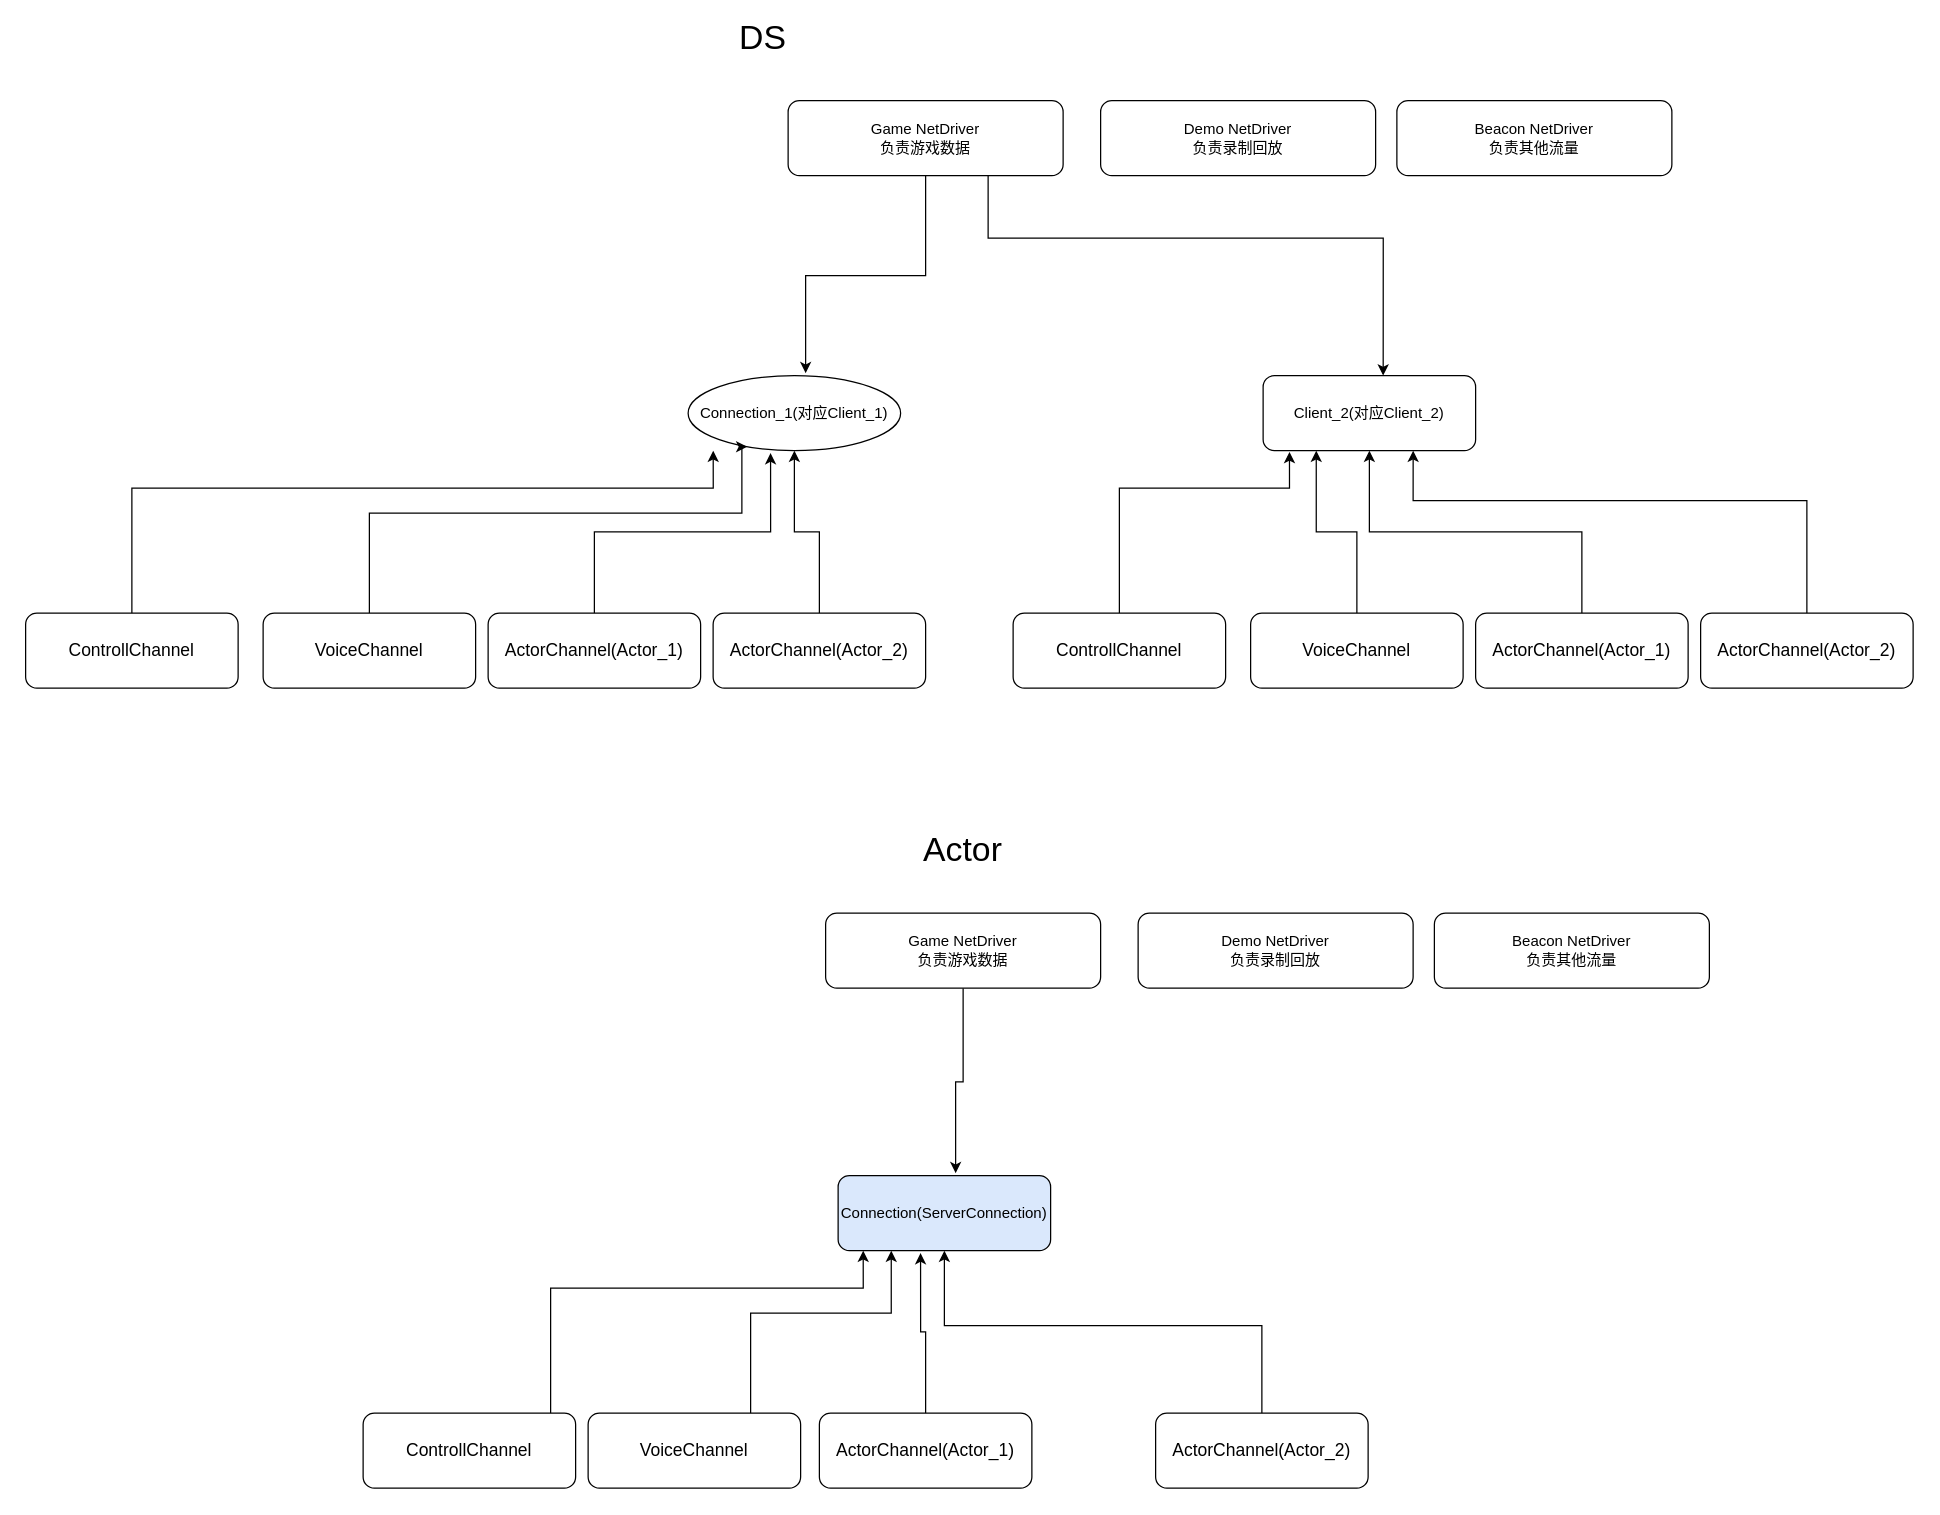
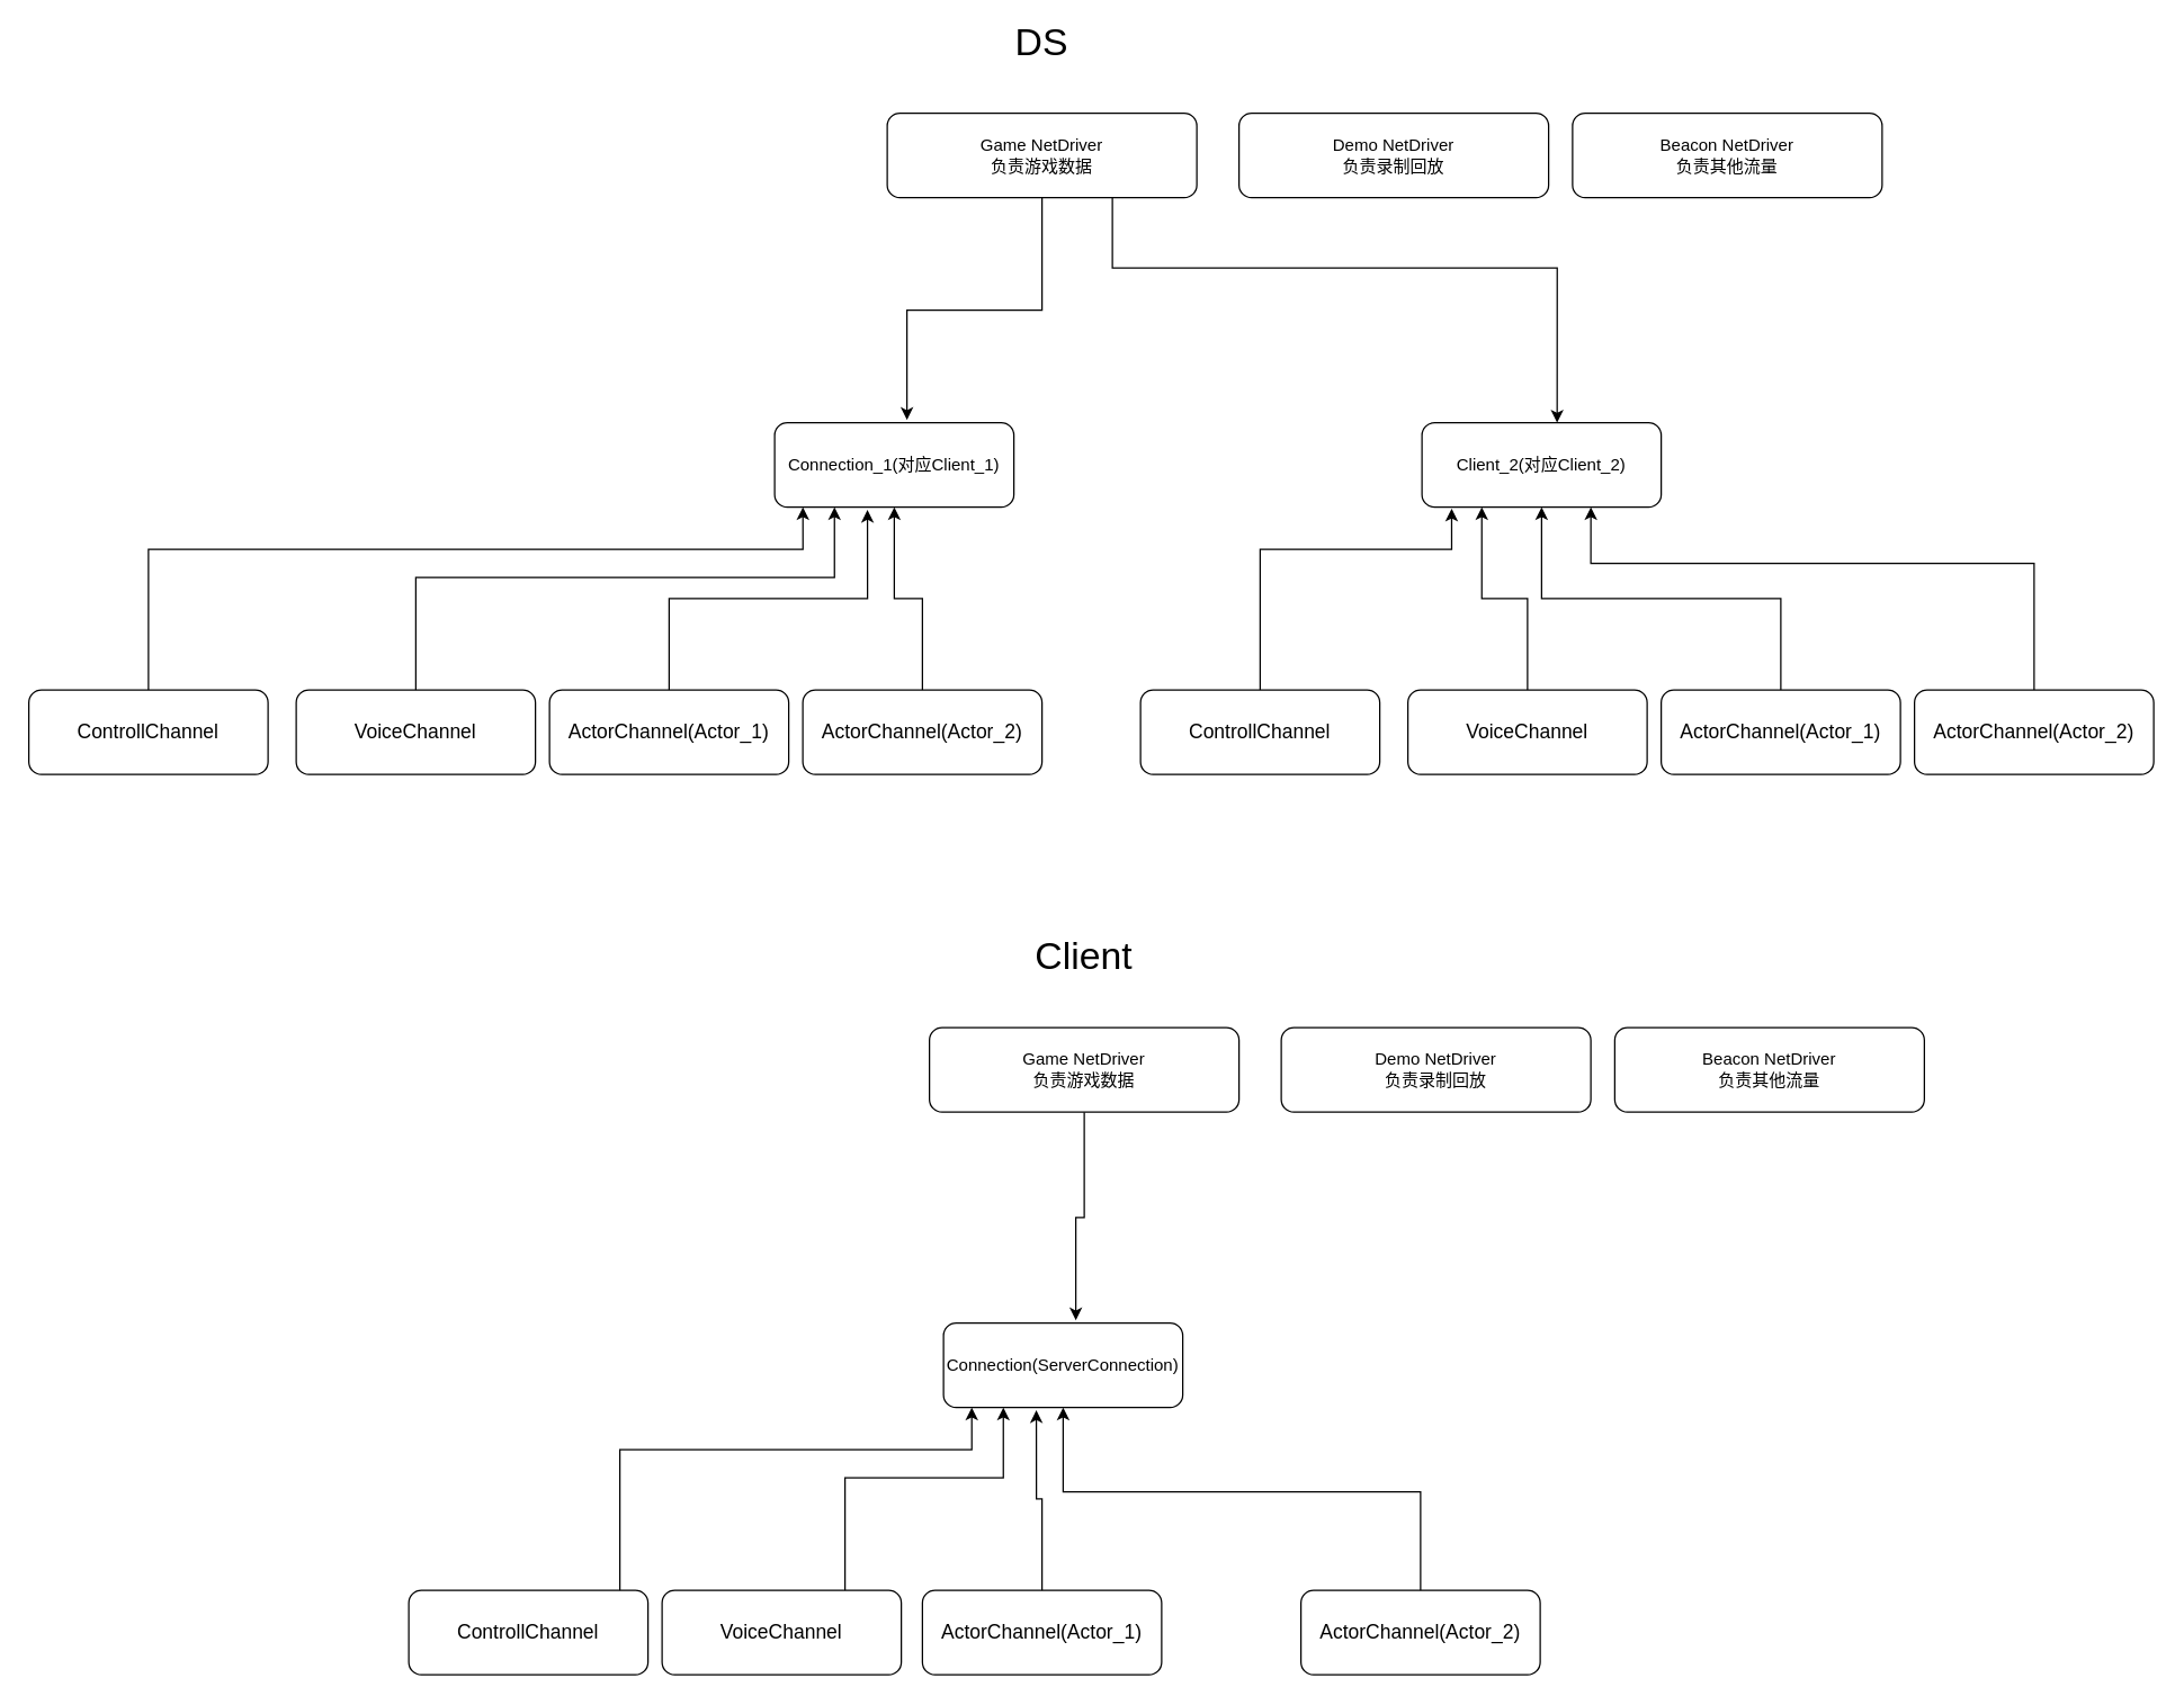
  <mxCell id="0" />
  <mxCell id="1" parent="0" />
  <mxCell id="2" style="edgeStyle=orthogonalEdgeStyle;rounded=0;orthogonalLoop=1;jettySize=auto;html=1;entryX=0.553;entryY=-0.033;entryDx=0;entryDy=0;entryPerimeter=0;" edge="1" parent="1" source="4" target="5"><mxGeometry relative="1" as="geometry" /></mxCell>
  <mxCell id="3" style="edgeStyle=orthogonalEdgeStyle;rounded=0;orthogonalLoop=1;jettySize=auto;html=1;entryX=0.565;entryY=0;entryDx=0;entryDy=0;entryPerimeter=0;" edge="1" parent="1" source="4" target="6"><mxGeometry relative="1" as="geometry"><Array as="points"><mxPoint x="790" y="190" /><mxPoint x="1106" y="190" /></Array></mxGeometry></mxCell>
  <mxCell id="4" value="Game NetDriver&lt;br&gt;负责游戏数据" style="rounded=1;whiteSpace=wrap;html=1;" vertex="1" parent="1"><mxGeometry x="630" y="80" width="220" height="60" as="geometry" /></mxCell>
- <mxCell id="5" value="Connection_1(对应Client_1)" style="ellipse;whiteSpace=wrap;html=1;" vertex="1" parent="1"><mxGeometry x="550" y="300" width="170" height="60" as="geometry" /></mxCell>
+ <mxCell id="5" value="Connection_1(对应Client_1)" style="rounded=1;whiteSpace=wrap;html=1;" vertex="1" parent="1"><mxGeometry x="550" y="300" width="170" height="60" as="geometry" /></mxCell>
  <mxCell id="6" value="Client_2(对应Client_2)" style="rounded=1;whiteSpace=wrap;html=1;" vertex="1" parent="1"><mxGeometry x="1010" y="300" width="170" height="60" as="geometry" /></mxCell>
- <mxCell id="7" value="DS" style="text;html=1;strokeColor=none;fillColor=none;align=center;verticalAlign=middle;whiteSpace=wrap;rounded=0;fontSize=27;" vertex="1" parent="1"><mxGeometry x="590" y="20" width="40" height="20" as="geometry" /></mxCell>
+ <mxCell id="7" value="DS" style="text;html=1;strokeColor=none;fillColor=none;align=center;verticalAlign=middle;whiteSpace=wrap;rounded=0;fontSize=27;" vertex="1" parent="1"><mxGeometry x="720" y="20" width="40" height="20" as="geometry" /></mxCell>
  <mxCell id="8" value="Demo NetDriver&lt;br&gt;负责录制回放" style="rounded=1;whiteSpace=wrap;html=1;" vertex="1" parent="1"><mxGeometry x="880" y="80" width="220" height="60" as="geometry" /></mxCell>
  <mxCell id="9" value="Beacon NetDriver&lt;br&gt;负责其他流量" style="rounded=1;whiteSpace=wrap;html=1;" vertex="1" parent="1"><mxGeometry x="1117" y="80" width="220" height="60" as="geometry" /></mxCell>
  <mxCell id="10" style="edgeStyle=orthogonalEdgeStyle;rounded=0;orthogonalLoop=1;jettySize=auto;html=1;entryX=0.388;entryY=1.033;entryDx=0;entryDy=0;entryPerimeter=0;fontSize=14;" edge="1" parent="1" source="11" target="5"><mxGeometry relative="1" as="geometry" /></mxCell>
  <mxCell id="11" value="ActorChannel(Actor_1)" style="rounded=1;whiteSpace=wrap;html=1;fontSize=14;" vertex="1" parent="1"><mxGeometry x="390" y="490" width="170" height="60" as="geometry" /></mxCell>
  <mxCell id="12" style="edgeStyle=orthogonalEdgeStyle;rounded=0;orthogonalLoop=1;jettySize=auto;html=1;fontSize=14;" edge="1" parent="1" source="13" target="5"><mxGeometry relative="1" as="geometry" /></mxCell>
  <mxCell id="13" value="ActorChannel(Actor_2)" style="rounded=1;whiteSpace=wrap;html=1;fontSize=14;" vertex="1" parent="1"><mxGeometry x="570" y="490" width="170" height="60" as="geometry" /></mxCell>
  <mxCell id="14" style="edgeStyle=orthogonalEdgeStyle;rounded=0;orthogonalLoop=1;jettySize=auto;html=1;entryX=0.118;entryY=1;entryDx=0;entryDy=0;entryPerimeter=0;fontSize=14;" edge="1" parent="1" source="15" target="5"><mxGeometry relative="1" as="geometry"><Array as="points"><mxPoint x="105" y="390" /><mxPoint x="570" y="390" /></Array></mxGeometry></mxCell>
  <mxCell id="15" value="ControllChannel" style="rounded=1;whiteSpace=wrap;html=1;fontSize=14;" vertex="1" parent="1"><mxGeometry x="20" y="490" width="170" height="60" as="geometry" /></mxCell>
  <mxCell id="16" style="edgeStyle=orthogonalEdgeStyle;rounded=0;orthogonalLoop=1;jettySize=auto;html=1;entryX=0.25;entryY=1;entryDx=0;entryDy=0;fontSize=14;" edge="1" parent="1" source="17" target="5"><mxGeometry relative="1" as="geometry"><Array as="points"><mxPoint x="295" y="410" /><mxPoint x="593" y="410" /></Array></mxGeometry></mxCell>
  <mxCell id="17" value="VoiceChannel" style="rounded=1;whiteSpace=wrap;html=1;fontSize=14;" vertex="1" parent="1"><mxGeometry x="210" y="490" width="170" height="60" as="geometry" /></mxCell>
  <mxCell id="18" style="edgeStyle=orthogonalEdgeStyle;rounded=0;orthogonalLoop=1;jettySize=auto;html=1;entryX=0.5;entryY=1;entryDx=0;entryDy=0;fontSize=14;" edge="1" parent="1" source="19" target="6"><mxGeometry relative="1" as="geometry" /></mxCell>
  <mxCell id="19" value="ActorChannel(Actor_1)" style="rounded=1;whiteSpace=wrap;html=1;fontSize=14;" vertex="1" parent="1"><mxGeometry x="1180" y="490" width="170" height="60" as="geometry" /></mxCell>
  <mxCell id="20" style="edgeStyle=orthogonalEdgeStyle;rounded=0;orthogonalLoop=1;jettySize=auto;html=1;entryX=0.706;entryY=1;entryDx=0;entryDy=0;entryPerimeter=0;fontSize=14;" edge="1" parent="1" source="21" target="6"><mxGeometry relative="1" as="geometry"><Array as="points"><mxPoint x="1445" y="400" /><mxPoint x="1130" y="400" /></Array></mxGeometry></mxCell>
  <mxCell id="21" value="ActorChannel(Actor_2)" style="rounded=1;whiteSpace=wrap;html=1;fontSize=14;" vertex="1" parent="1"><mxGeometry x="1360" y="490" width="170" height="60" as="geometry" /></mxCell>
  <mxCell id="22" style="edgeStyle=orthogonalEdgeStyle;rounded=0;orthogonalLoop=1;jettySize=auto;html=1;entryX=0.124;entryY=1.017;entryDx=0;entryDy=0;entryPerimeter=0;fontSize=14;" edge="1" parent="1" source="23" target="6"><mxGeometry relative="1" as="geometry"><Array as="points"><mxPoint x="895" y="390" /><mxPoint x="1031" y="390" /></Array></mxGeometry></mxCell>
  <mxCell id="23" value="ControllChannel" style="rounded=1;whiteSpace=wrap;html=1;fontSize=14;" vertex="1" parent="1"><mxGeometry x="810" y="490" width="170" height="60" as="geometry" /></mxCell>
  <mxCell id="24" style="edgeStyle=orthogonalEdgeStyle;rounded=0;orthogonalLoop=1;jettySize=auto;html=1;entryX=0.25;entryY=1;entryDx=0;entryDy=0;fontSize=14;" edge="1" parent="1" source="25" target="6"><mxGeometry relative="1" as="geometry" /></mxCell>
  <mxCell id="25" value="VoiceChannel" style="rounded=1;whiteSpace=wrap;html=1;fontSize=14;" vertex="1" parent="1"><mxGeometry x="1000" y="490" width="170" height="60" as="geometry" /></mxCell>
  <mxCell id="26" style="edgeStyle=orthogonalEdgeStyle;rounded=0;orthogonalLoop=1;jettySize=auto;html=1;entryX=0.553;entryY=-0.033;entryDx=0;entryDy=0;entryPerimeter=0;" edge="1" parent="1" source="27" target="28"><mxGeometry relative="1" as="geometry" /></mxCell>
  <mxCell id="27" value="Game NetDriver&lt;br&gt;负责游戏数据" style="rounded=1;whiteSpace=wrap;html=1;" vertex="1" parent="1"><mxGeometry x="660" y="730" width="220" height="60" as="geometry" /></mxCell>
- <mxCell id="28" value="Connection(ServerConnection)" style="rounded=1;whiteSpace=wrap;html=1;fillColor=#dae8fc;" vertex="1" parent="1"><mxGeometry x="670" y="940" width="170" height="60" as="geometry" /></mxCell>
- <mxCell id="29" value="Actor" style="text;html=1;strokeColor=none;fillColor=none;align=center;verticalAlign=middle;whiteSpace=wrap;rounded=0;fontSize=27;" vertex="1" parent="1"><mxGeometry x="750" y="670" width="40" height="20" as="geometry" /></mxCell>
+ <mxCell id="28" value="Connection(ServerConnection)" style="rounded=1;whiteSpace=wrap;html=1;" vertex="1" parent="1"><mxGeometry x="670" y="940" width="170" height="60" as="geometry" /></mxCell>
+ <mxCell id="29" value="Client" style="text;html=1;strokeColor=none;fillColor=none;align=center;verticalAlign=middle;whiteSpace=wrap;rounded=0;fontSize=27;" vertex="1" parent="1"><mxGeometry x="750" y="670" width="40" height="20" as="geometry" /></mxCell>
  <mxCell id="30" value="Demo NetDriver&lt;br&gt;负责录制回放" style="rounded=1;whiteSpace=wrap;html=1;" vertex="1" parent="1"><mxGeometry x="910" y="730" width="220" height="60" as="geometry" /></mxCell>
  <mxCell id="31" value="Beacon NetDriver&lt;br&gt;负责其他流量" style="rounded=1;whiteSpace=wrap;html=1;" vertex="1" parent="1"><mxGeometry x="1147" y="730" width="220" height="60" as="geometry" /></mxCell>
  <mxCell id="32" style="edgeStyle=orthogonalEdgeStyle;rounded=0;orthogonalLoop=1;jettySize=auto;html=1;entryX=0.388;entryY=1.033;entryDx=0;entryDy=0;entryPerimeter=0;fontSize=14;" edge="1" parent="1" source="33" target="28"><mxGeometry relative="1" as="geometry" /></mxCell>
  <mxCell id="33" value="ActorChannel(Actor_1)" style="rounded=1;whiteSpace=wrap;html=1;fontSize=14;" vertex="1" parent="1"><mxGeometry x="655" y="1130" width="170" height="60" as="geometry" /></mxCell>
  <mxCell id="34" style="edgeStyle=orthogonalEdgeStyle;rounded=0;orthogonalLoop=1;jettySize=auto;html=1;fontSize=14;" edge="1" parent="1" source="35" target="28"><mxGeometry relative="1" as="geometry"><Array as="points"><mxPoint x="1009" y="1060" /><mxPoint x="755" y="1060" /></Array></mxGeometry></mxCell>
  <mxCell id="35" value="ActorChannel(Actor_2)" style="rounded=1;whiteSpace=wrap;html=1;fontSize=14;" vertex="1" parent="1"><mxGeometry x="924" y="1130" width="170" height="60" as="geometry" /></mxCell>
  <mxCell id="36" style="edgeStyle=orthogonalEdgeStyle;rounded=0;orthogonalLoop=1;jettySize=auto;html=1;entryX=0.118;entryY=1;entryDx=0;entryDy=0;entryPerimeter=0;fontSize=14;" edge="1" parent="1" source="37" target="28"><mxGeometry relative="1" as="geometry"><Array as="points"><mxPoint x="440" y="1030" /><mxPoint x="690" y="1030" /></Array></mxGeometry></mxCell>
  <mxCell id="37" value="ControllChannel" style="rounded=1;whiteSpace=wrap;html=1;fontSize=14;" vertex="1" parent="1"><mxGeometry x="290" y="1130" width="170" height="60" as="geometry" /></mxCell>
  <mxCell id="38" style="edgeStyle=orthogonalEdgeStyle;rounded=0;orthogonalLoop=1;jettySize=auto;html=1;entryX=0.25;entryY=1;entryDx=0;entryDy=0;fontSize=14;" edge="1" parent="1" source="39" target="28"><mxGeometry relative="1" as="geometry"><Array as="points"><mxPoint x="600" y="1050" /><mxPoint x="713" y="1050" /></Array></mxGeometry></mxCell>
  <mxCell id="39" value="VoiceChannel" style="rounded=1;whiteSpace=wrap;html=1;fontSize=14;" vertex="1" parent="1"><mxGeometry x="470" y="1130" width="170" height="60" as="geometry" /></mxCell>
